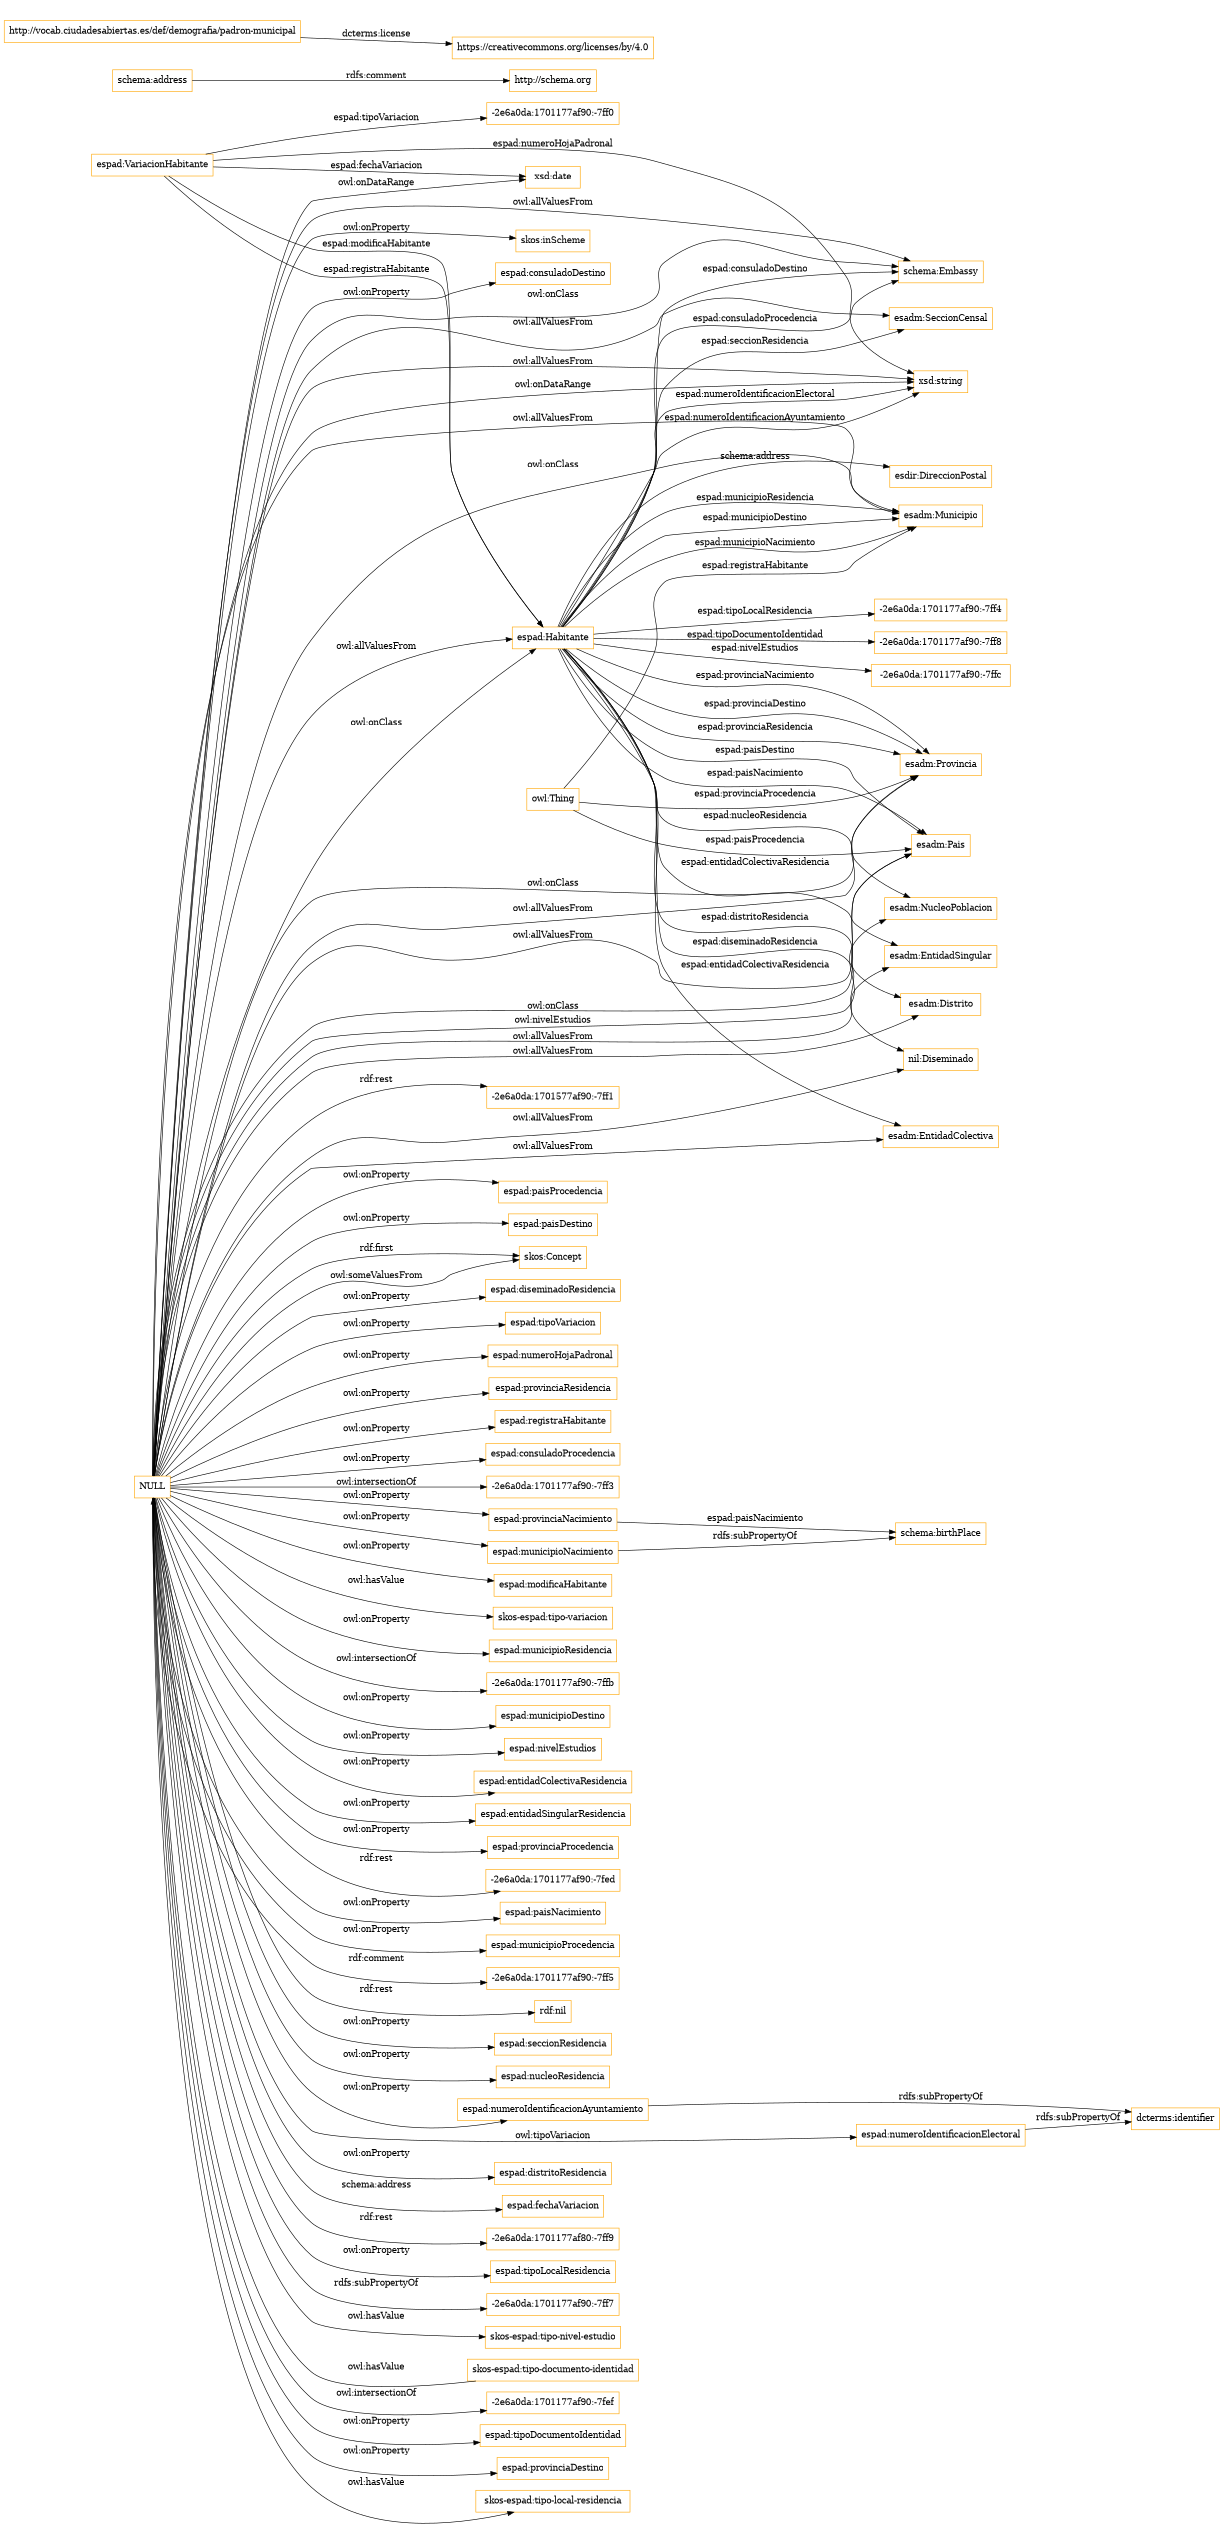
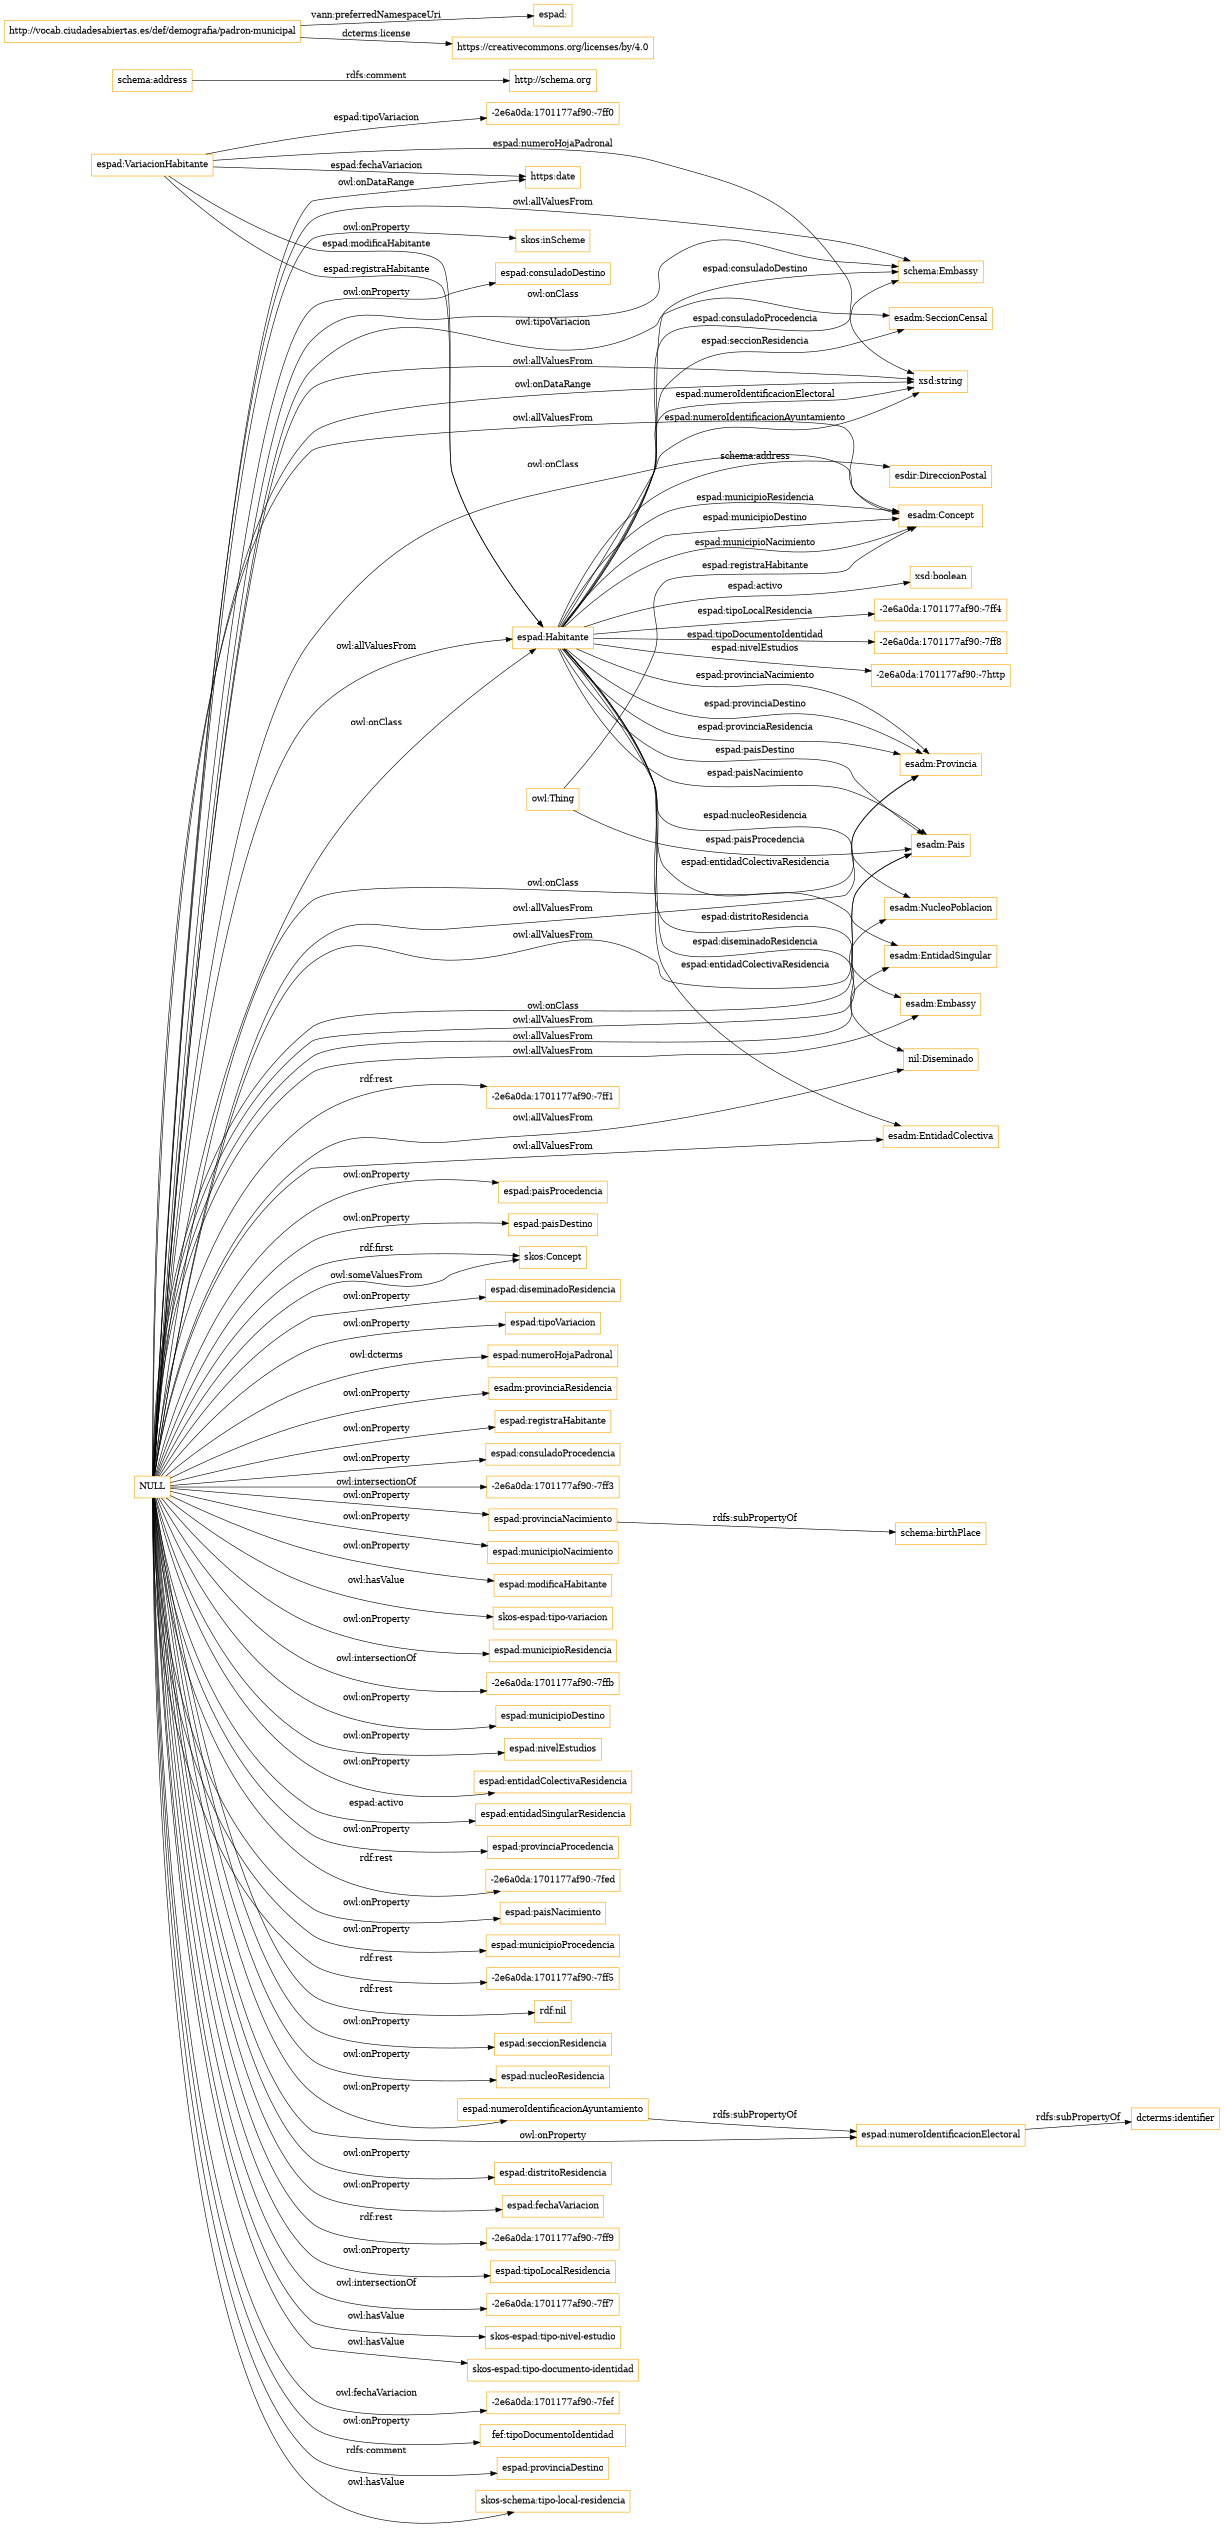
  digraph {
    rankdir=LR
    node [color=orange shape=rectangle]
    "espad:Habitante"
    "schema:Embassy"
    "esadm:SeccionCensal"
    "esadm:Pais"
    "-2e6a0da:1701177af90:-7ff4"
    "-2e6a0da:1701177af90:-7ff8"
-   "-2e6a0da:1701177af90:-7ffc"
+   "-2e6a0da:1701177af90:-7ffc" [label="-2e6a0da:1701177af90:-7http"]
    "esadm:NucleoPoblacion"
    "esdir:DireccionPostal"
    "esadm:EntidadSingular"
-   "esadm:Distrito"
-   "esadm:Municipio"
+   "esadm:Distrito" [label="esadm:Embassy"]
+   "esadm:Municipio" [label="esadm:Concept"]
    n13 [label="nil:Diseminado"]
    "esadm:Provincia"
    "esadm:EntidadColectiva"
    "xsd:string"
+   "xsd:boolean"
    "espad:VariacionHabitante"
    "-2e6a0da:1701177af90:-7ff0"
-   "xsd:date"
+   "xsd:date" [label="https:date"]
    NULL
    "skos:Concept"
    "espad:diseminadoResidencia"
    "espad:tipoVariacion"
    "espad:numeroHojaPadronal"
-   "espad:provinciaResidencia"
+   "espad:provinciaResidencia" [label="esadm:provinciaResidencia"]
    "espad:registraHabitante"
    "espad:consuladoProcedencia"
    "-2e6a0da:1701177af90:-7ff3"
    "espad:provinciaNacimiento"
    "espad:modificaHabitante"
    "skos-espad:tipo-variacion"
    "espad:municipioResidencia"
    "-2e6a0da:1701177af90:-7ffb"
    "espad:municipioDestino"
    "espad:nivelEstudios"
    "espad:entidadColectivaResidencia"
    "espad:entidadSingularResidencia"
    "espad:provinciaProcedencia"
    "-2e6a0da:1701177af90:-7fed"
    "espad:paisNacimiento"
    "espad:municipioProcedencia"
    "-2e6a0da:1701177af90:-7ff5"
    "rdf:nil"
    "espad:seccionResidencia"
    "espad:nucleoResidencia"
    "espad:numeroIdentificacionAyuntamiento"
    "espad:distritoResidencia"
    "espad:fechaVariacion"
-   "-2e6a0da:1701177af90:-7ff9" [label="-2e6a0da:1701177af80:-7ff9"]
+   "-2e6a0da:1701177af90:-7ff9"
    "espad:tipoLocalResidencia"
    "-2e6a0da:1701177af90:-7ff7"
    "skos-espad:tipo-nivel-estudio"
    "skos-espad:tipo-documento-identidad"
    "-2e6a0da:1701177af90:-7fef"
-   "espad:tipoDocumentoIdentidad"
+   "espad:tipoDocumentoIdentidad" [label="fef:tipoDocumentoIdentidad"]
    "espad:municipioNacimiento"
    "espad:provinciaDestino"
-   "skos-espad:tipo-local-residencia"
+   "skos-espad:tipo-local-residencia" [label="skos-schema:tipo-local-residencia"]
    "espad:numeroIdentificacionElectoral"
    "skos:inScheme"
    "espad:consuladoDestino"
-   "-2e6a0da:1701177af90:-7ff1" [label="-2e6a0da:1701577af90:-7ff1"]
+   "-2e6a0da:1701177af90:-7ff1"
    "espad:paisProcedencia"
    "espad:paisDestino"
    "schema:birthPlace"
    "dcterms:identifier"
    "schema:address"
    "http://schema.org"
    "http://vocab.ciudadesabiertas.es/def/demografia/padron-municipal"
+   "espad:"
    "https://creativecommons.org/licenses/by/4.0"
    "owl:Thing"
    "espad:Habitante" -> "schema:Embassy" [label="espad:consuladoDestino"]
    "espad:Habitante" -> "schema:Embassy" [label="espad:consuladoProcedencia"]
    "espad:Habitante" -> "esadm:SeccionCensal" [label="espad:seccionResidencia"]
    "espad:Habitante" -> "esadm:Pais" [label="espad:paisDestino"]
    "espad:Habitante" -> "esadm:Pais" [label="espad:paisNacimiento"]
    "espad:Habitante" -> "-2e6a0da:1701177af90:-7ff4" [label="espad:tipoLocalResidencia"]
    "espad:Habitante" -> "-2e6a0da:1701177af90:-7ff8" [label="espad:tipoDocumentoIdentidad"]
    "espad:Habitante" -> "-2e6a0da:1701177af90:-7ffc" [label="espad:nivelEstudios"]
    "espad:Habitante" -> "esadm:NucleoPoblacion" [label="espad:nucleoResidencia"]
    "espad:Habitante" -> "esdir:DireccionPostal" [label="schema:address"]
    "espad:Habitante" -> "esadm:EntidadSingular" [label="espad:entidadColectivaResidencia"]
    "espad:Habitante" -> "esadm:Distrito" [label="espad:distritoResidencia"]
    "espad:Habitante" -> "esadm:Municipio" [label="espad:municipioDestino"]
    "espad:Habitante" -> "esadm:Municipio" [label="espad:municipioNacimiento"]
    "espad:Habitante" -> "esadm:Municipio" [label="espad:municipioResidencia"]
    "espad:Habitante" -> n13 [label="espad:diseminadoResidencia"]
    "espad:Habitante" -> "esadm:Provincia" [label="espad:provinciaNacimiento"]
    "espad:Habitante" -> "esadm:Provincia" [label="espad:provinciaDestino"]
    "espad:Habitante" -> "esadm:Provincia" [label="espad:provinciaResidencia"]
    "espad:Habitante" -> "esadm:EntidadColectiva" [label="espad:entidadColectivaResidencia"]
    "espad:Habitante" -> "xsd:string" [label="espad:numeroIdentificacionAyuntamiento"]
    "espad:Habitante" -> "xsd:string" [label="espad:numeroIdentificacionElectoral"]
+   "espad:Habitante" -> "xsd:boolean" [label="espad:activo"]
    "espad:VariacionHabitante" -> "espad:Habitante" [label="espad:modificaHabitante"]
    "espad:VariacionHabitante" -> "espad:Habitante" [label="espad:registraHabitante"]
    "espad:VariacionHabitante" -> "xsd:string" [label="espad:numeroHojaPadronal"]
    "espad:VariacionHabitante" -> "-2e6a0da:1701177af90:-7ff0" [label="espad:tipoVariacion"]
    "espad:VariacionHabitante" -> "xsd:date" [label="espad:fechaVariacion"]
    NULL -> "espad:Habitante" [label="owl:onClass"]
    NULL -> "espad:Habitante" [label="owl:allValuesFrom"]
    NULL -> "schema:Embassy" [label="owl:onClass"]
    NULL -> "schema:Embassy" [label="owl:allValuesFrom"]
-   NULL -> "esadm:SeccionCensal" [label="owl:allValuesFrom"]
+   NULL -> "esadm:SeccionCensal" [label="owl:tipoVariacion"]
    NULL -> "esadm:Pais" [label="owl:allValuesFrom"]
    NULL -> "esadm:Pais" [label="owl:onClass"]
-   NULL -> "esadm:NucleoPoblacion" [label="owl:nivelEstudios"]
+   NULL -> "esadm:NucleoPoblacion" [label="owl:allValuesFrom"]
    NULL -> "esadm:EntidadSingular" [label="owl:allValuesFrom"]
    NULL -> "esadm:Distrito" [label="owl:allValuesFrom"]
    NULL -> "esadm:Municipio" [label="owl:allValuesFrom"]
    NULL -> "esadm:Municipio" [label="owl:onClass"]
    NULL -> n13 [label="owl:allValuesFrom"]
    NULL -> "esadm:Provincia" [label="owl:onClass"]
    NULL -> "esadm:Provincia" [label="owl:allValuesFrom"]
    NULL -> "esadm:EntidadColectiva" [label="owl:allValuesFrom"]
    NULL -> "xsd:string" [label="owl:allValuesFrom"]
    NULL -> "xsd:string" [label="owl:onDataRange"]
    NULL -> "xsd:date" [label="owl:onDataRange"]
    NULL -> "skos:Concept" [label="rdf:first"]
    NULL -> "skos:Concept" [label="owl:someValuesFrom"]
    NULL -> "espad:diseminadoResidencia" [label="owl:onProperty"]
    NULL -> "espad:tipoVariacion" [label="owl:onProperty"]
-   NULL -> "espad:numeroHojaPadronal" [label="owl:onProperty"]
+   NULL -> "espad:numeroHojaPadronal" [label="owl:dcterms"]
    NULL -> "espad:provinciaResidencia" [label="owl:onProperty"]
    NULL -> "espad:registraHabitante" [label="owl:onProperty"]
    NULL -> "espad:consuladoProcedencia" [label="owl:onProperty"]
    NULL -> "-2e6a0da:1701177af90:-7ff3" [label="owl:intersectionOf"]
    NULL -> "espad:provinciaNacimiento" [label="owl:onProperty"]
    NULL -> "espad:modificaHabitante" [label="owl:onProperty"]
    NULL -> "skos-espad:tipo-variacion" [label="owl:hasValue"]
    NULL -> "espad:municipioResidencia" [label="owl:onProperty"]
    NULL -> "-2e6a0da:1701177af90:-7ffb" [label="owl:intersectionOf"]
    NULL -> "espad:municipioDestino" [label="owl:onProperty"]
    NULL -> "espad:nivelEstudios" [label="owl:onProperty"]
    NULL -> "espad:entidadColectivaResidencia" [label="owl:onProperty"]
-   NULL -> "espad:entidadSingularResidencia" [label="owl:onProperty"]
+   NULL -> "espad:entidadSingularResidencia" [label="espad:activo"]
    NULL -> "espad:provinciaProcedencia" [label="owl:onProperty"]
    NULL -> "-2e6a0da:1701177af90:-7fed" [label="rdf:rest"]
    NULL -> "espad:paisNacimiento" [label="owl:onProperty"]
    NULL -> "espad:municipioProcedencia" [label="owl:onProperty"]
-   NULL -> "-2e6a0da:1701177af90:-7ff5" [label="rdf:comment"]
+   NULL -> "-2e6a0da:1701177af90:-7ff5" [label="rdf:rest"]
    NULL -> "rdf:nil" [label="rdf:rest"]
    NULL -> "espad:seccionResidencia" [label="owl:onProperty"]
    NULL -> "espad:nucleoResidencia" [label="owl:onProperty"]
    NULL -> "espad:numeroIdentificacionAyuntamiento" [label="owl:onProperty"]
    NULL -> "espad:distritoResidencia" [label="owl:onProperty"]
-   NULL -> "espad:fechaVariacion" [label="schema:address"]
+   NULL -> "espad:fechaVariacion" [label="owl:onProperty"]
    NULL -> "-2e6a0da:1701177af90:-7ff9" [label="rdf:rest"]
    NULL -> "espad:tipoLocalResidencia" [label="owl:onProperty"]
-   NULL -> "-2e6a0da:1701177af90:-7ff7" [label="rdfs:subPropertyOf"]
+   NULL -> "-2e6a0da:1701177af90:-7ff7" [label="owl:intersectionOf"]
    NULL -> "skos-espad:tipo-nivel-estudio" [label="owl:hasValue"]
-   "skos-espad:tipo-documento-identidad" -> NULL [label="owl:hasValue"]
-   NULL -> "-2e6a0da:1701177af90:-7fef" [label="owl:intersectionOf"]
+   NULL -> "skos-espad:tipo-documento-identidad" [label="owl:hasValue"]
+   NULL -> "-2e6a0da:1701177af90:-7fef" [label="owl:fechaVariacion"]
    NULL -> "espad:tipoDocumentoIdentidad" [label="owl:onProperty"]
    NULL -> "espad:municipioNacimiento" [label="owl:onProperty"]
-   NULL -> "espad:provinciaDestino" [label="owl:onProperty"]
+   NULL -> "espad:provinciaDestino" [label="rdfs:comment"]
    NULL -> "skos-espad:tipo-local-residencia" [label="owl:hasValue"]
-   NULL -> "espad:numeroIdentificacionElectoral" [label="owl:tipoVariacion"]
+   NULL -> "espad:numeroIdentificacionElectoral" [label="owl:onProperty"]
    NULL -> "skos:inScheme" [label="owl:onProperty"]
    NULL -> "espad:consuladoDestino" [label="owl:onProperty"]
    NULL -> "-2e6a0da:1701177af90:-7ff1" [label="rdf:rest"]
    NULL -> "espad:paisProcedencia" [label="owl:onProperty"]
    NULL -> "espad:paisDestino" [label="owl:onProperty"]
-   "espad:provinciaNacimiento" -> "schema:birthPlace" [label="espad:paisNacimiento"]
-   "espad:numeroIdentificacionAyuntamiento" -> "dcterms:identifier" [label="rdfs:subPropertyOf"]
-   "espad:municipioNacimiento" -> "schema:birthPlace" [label="rdfs:subPropertyOf"]
+   "espad:provinciaNacimiento" -> "schema:birthPlace" [label="rdfs:subPropertyOf"]
+   "espad:numeroIdentificacionAyuntamiento" -> "espad:numeroIdentificacionElectoral" [label="rdfs:subPropertyOf"]
    "espad:numeroIdentificacionElectoral" -> "dcterms:identifier" [label="rdfs:subPropertyOf"]
    "schema:address" -> "http://schema.org" [label="rdfs:comment"]
+   "http://vocab.ciudadesabiertas.es/def/demografia/padron-municipal" -> "espad:" [label="vann:preferredNamespaceUri"]
    "http://vocab.ciudadesabiertas.es/def/demografia/padron-municipal" -> "https://creativecommons.org/licenses/by/4.0" [label="dcterms:license"]
    "owl:Thing" -> "esadm:Pais" [label="espad:paisProcedencia"]
    "owl:Thing" -> "esadm:Municipio" [label="espad:registraHabitante"]
-   "owl:Thing" -> "esadm:Provincia" [label="espad:provinciaProcedencia"]
  }
